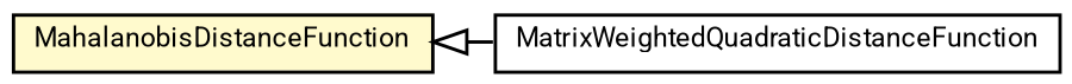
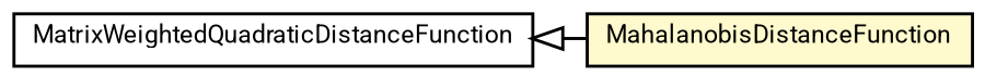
  digraph {
    nodesep=0.15
    rankdir=LR
    ranksep=0.25
    fontname="Roboto Condensed"
    node [fontcolor=black fontname="Roboto Condensed" fontsize=8 margin=0 shape=plaintext]
    n1 [height=0 label=<<table title="de.lmu.ifi.dbs.elki.distance.distancefunction.MatrixWeightedQuadraticDistanceFunction" border="0" cellborder="1" cellspacing="0" cellpadding="2" href="MatrixWeightedQuadraticDistanceFunction.html" target="_parent"> 		<tr><td><table border="0" cellspacing="0" cellpadding="1"> 		<tr><td align="center" balign="center"> <font face="Roboto">MatrixWeightedQuadraticDistanceFunction</font> </td></tr> 		</table></td></tr> 		</table>> width=0]
    n2 [height=0 label=<<table title="de.lmu.ifi.dbs.elki.distance.distancefunction.MahalanobisDistanceFunction" border="0" cellborder="1" cellspacing="0" cellpadding="2" bgcolor="lemonChiffon" href="MahalanobisDistanceFunction.html" target="_parent"> 		<tr><td><table border="0" cellspacing="0" cellpadding="1"> 		<tr><td align="center" balign="center"> <font face="Roboto">MahalanobisDistanceFunction</font> </td></tr> 		</table></td></tr> 		</table>> width=0]
-   n2 -> n1 [arrowtail=empty color=black dir=back fontname="Roboto Condensed" fontsize=7 labelfontname=Roboto labelfontsize=7 weight=10]
+   n1 -> n2 [arrowtail=empty color=black dir=back fontname="Roboto Condensed" fontsize=7 labelfontname=Roboto labelfontsize=7 weight=10]
  }
